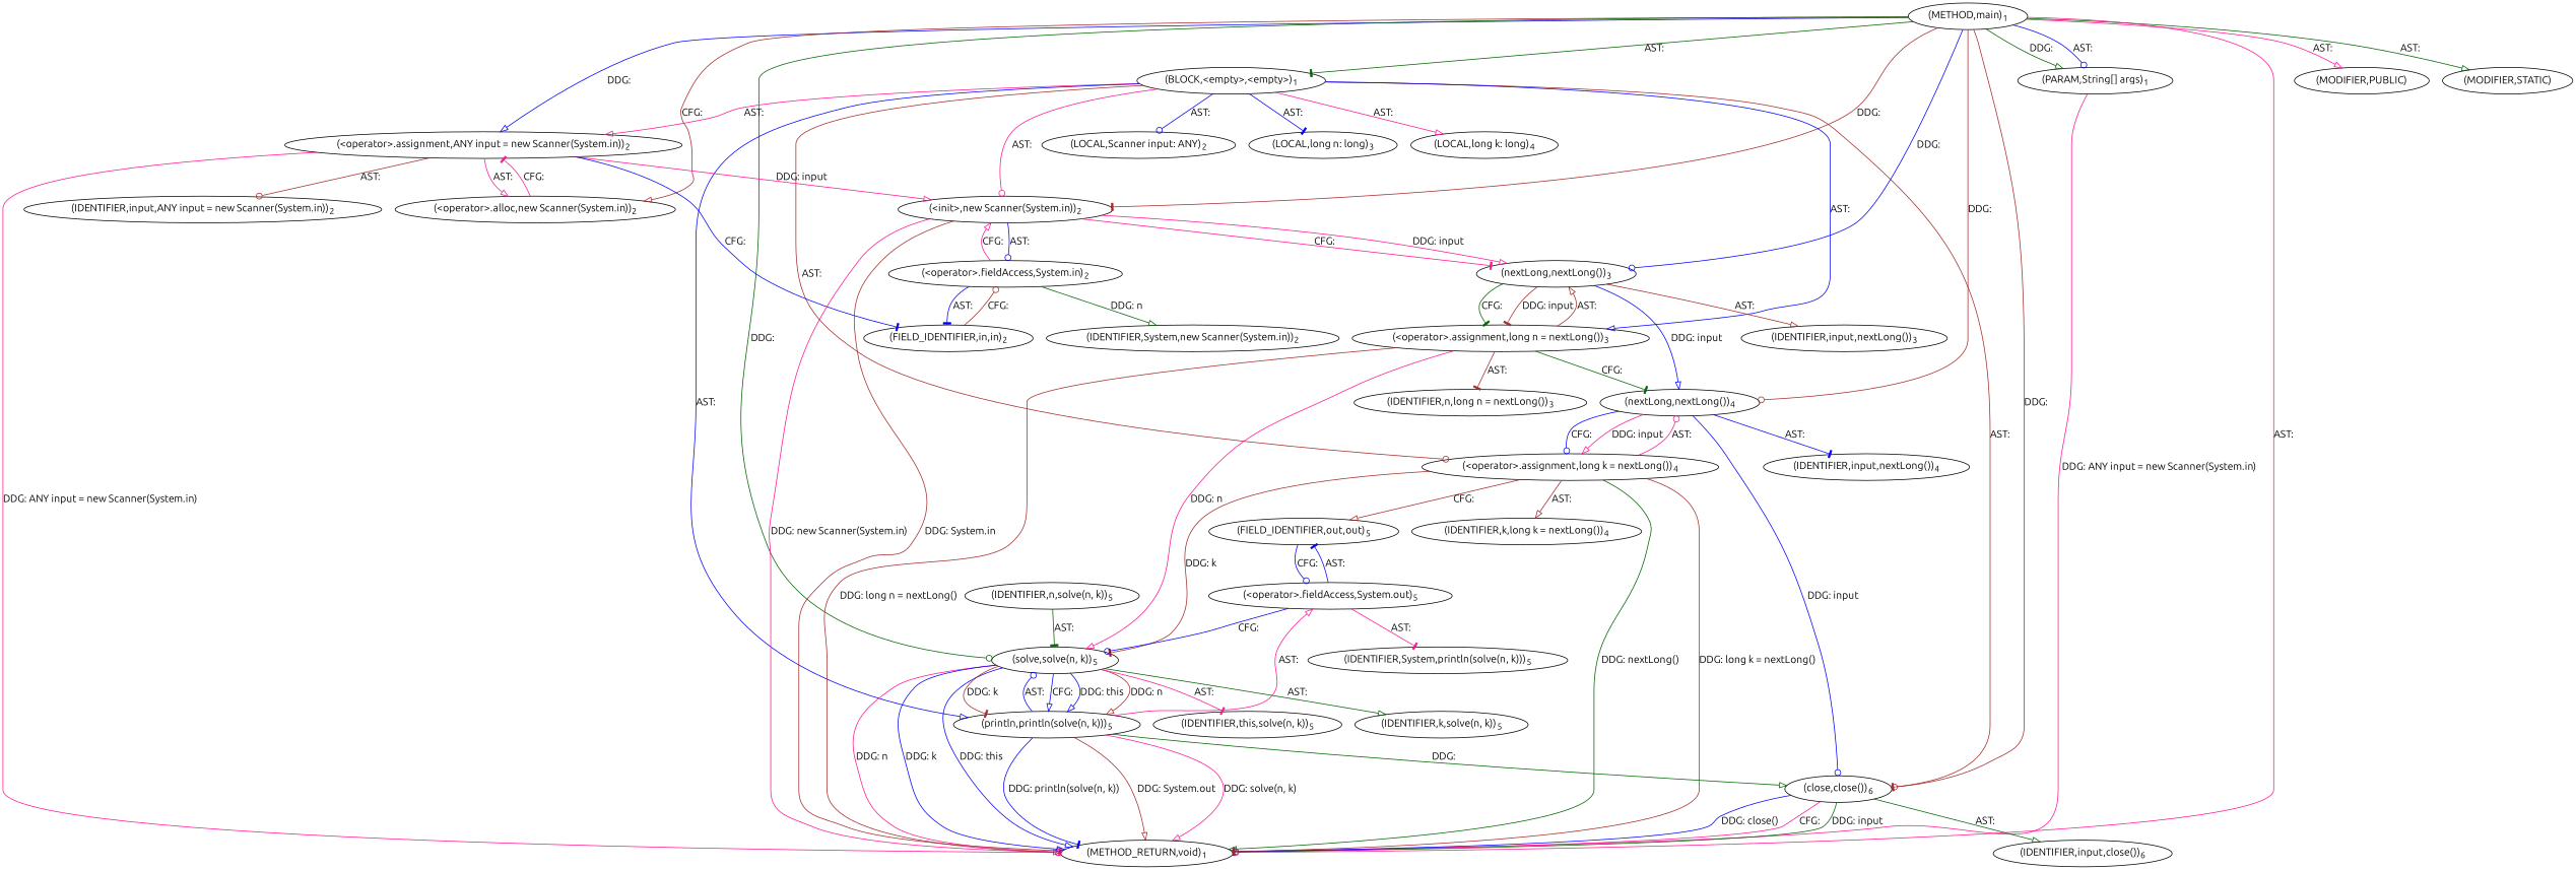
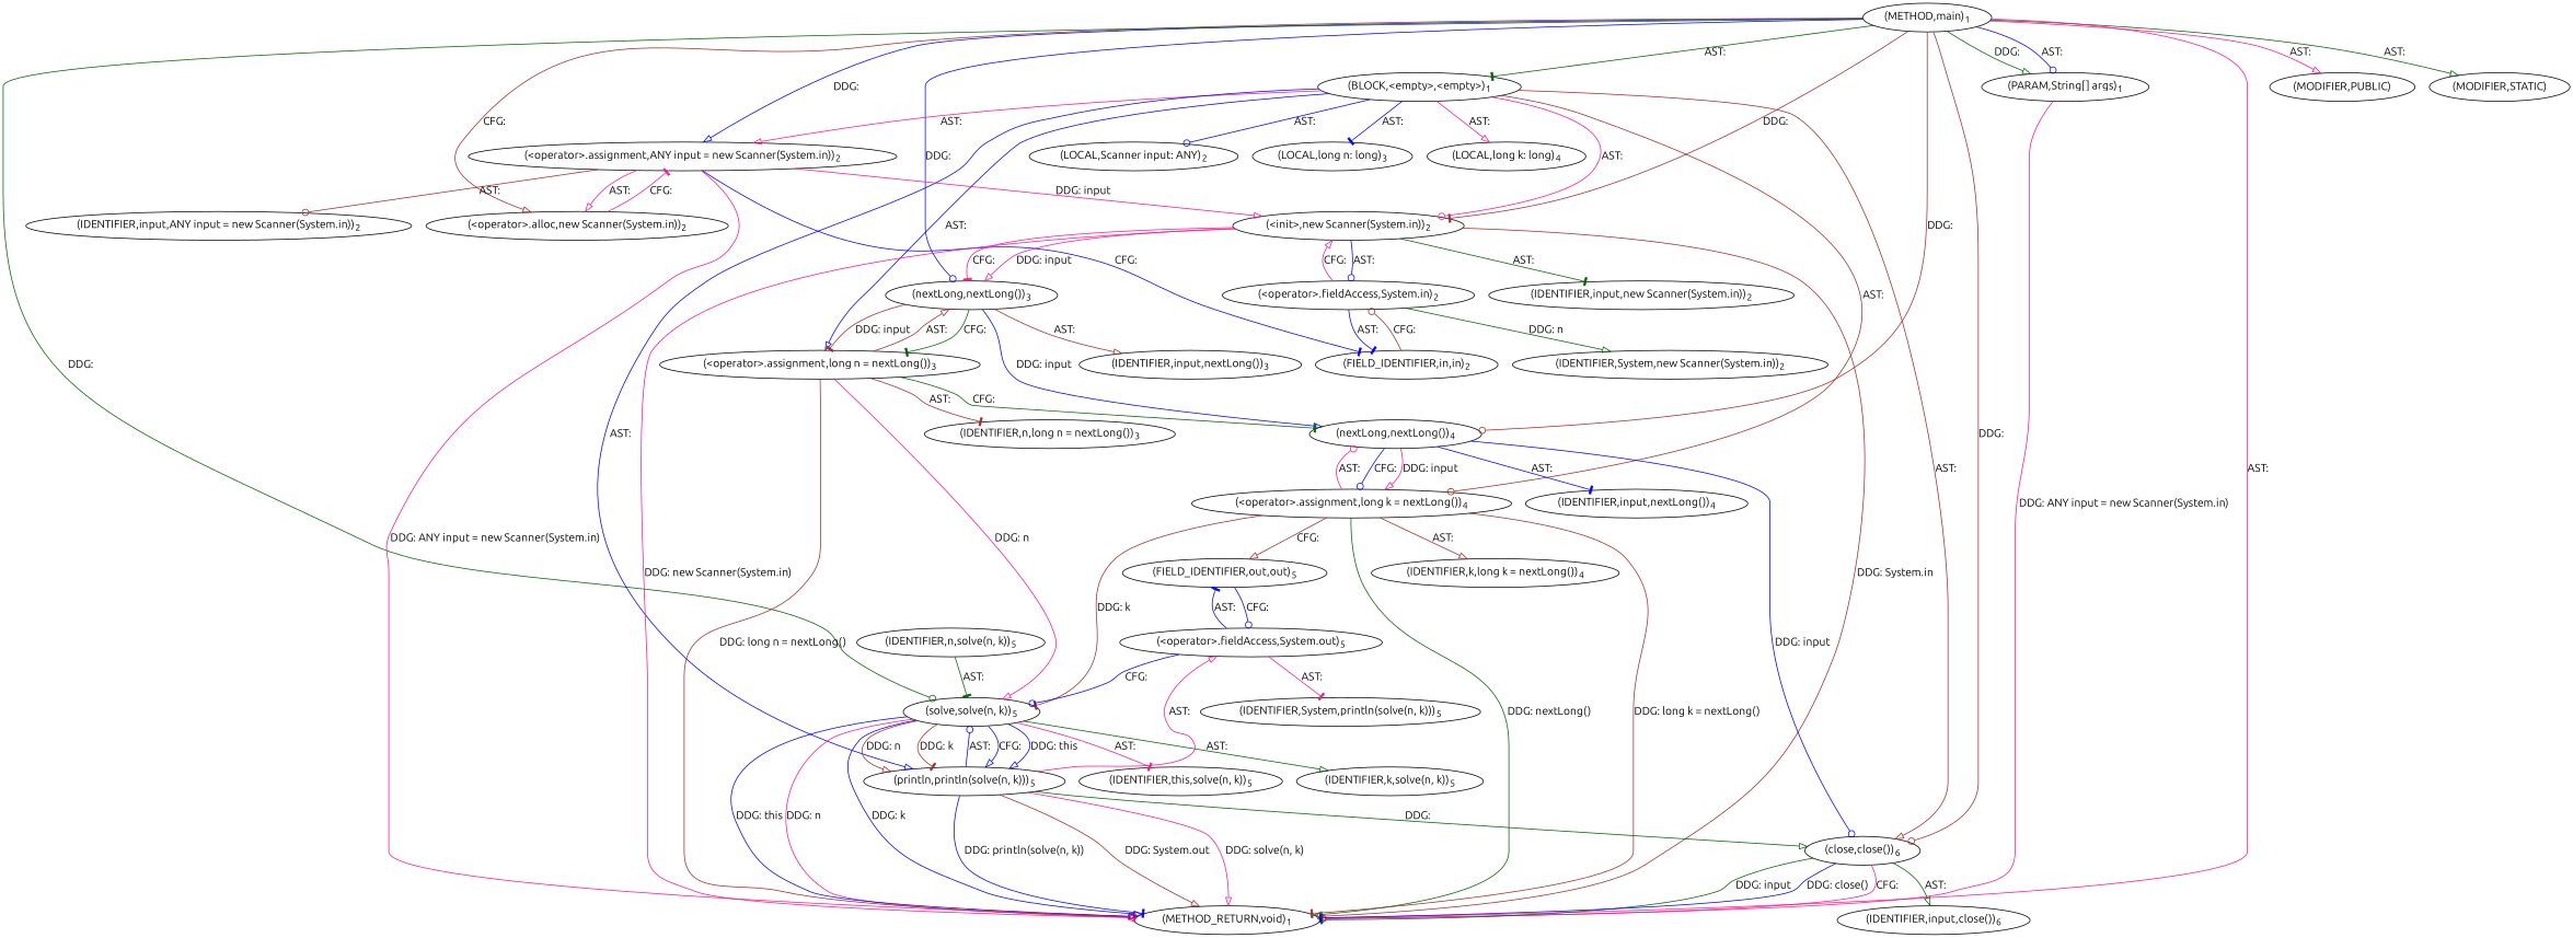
  digraph {
    fontname=Ubuntu
    node [fontname=Ubuntu]
    edge [arrowhead=onormal color=blue fontname=Ubuntu]
    n1 [label=<(METHOD,main)<SUB>1</SUB>>]
    n2 [label=<(PARAM,String[] args)<SUB>1</SUB>>]
    n3 [label=<(BLOCK,&lt;empty&gt;,&lt;empty&gt;)<SUB>1</SUB>>]
    n4 [label=<(&lt;operator&gt;.assignment,ANY input = new Scanner(System.in))<SUB>2</SUB>>]
    n5 [label=<(&lt;operator&gt;.alloc,new Scanner(System.in))<SUB>2</SUB>>]
    n6 [label=<(&lt;init&gt;,new Scanner(System.in))<SUB>2</SUB>>]
    n7 [label=<(nextLong,nextLong())<SUB>3</SUB>>]
    n8 [label=<(nextLong,nextLong())<SUB>4</SUB>>]
    n9 [label=<(solve,solve(n, k))<SUB>5</SUB>>]
    n10 [label=<(close,close())<SUB>6</SUB>>]
    n11 [label=<(MODIFIER,PUBLIC)>]
    n12 [label=<(MODIFIER,STATIC)>]
    n13 [label=<(METHOD_RETURN,void)<SUB>1</SUB>>]
    n14 [label=<(LOCAL,Scanner input: ANY)<SUB>2</SUB>>]
    n15 [label=<(LOCAL,long n: long)<SUB>3</SUB>>]
    n16 [label=<(&lt;operator&gt;.assignment,long n = nextLong())<SUB>3</SUB>>]
    n17 [label=<(LOCAL,long k: long)<SUB>4</SUB>>]
    n18 [label=<(&lt;operator&gt;.assignment,long k = nextLong())<SUB>4</SUB>>]
    n19 [label=<(println,println(solve(n, k)))<SUB>5</SUB>>]
    n20 [label=<(IDENTIFIER,input,ANY input = new Scanner(System.in))<SUB>2</SUB>>]
    n21 [label=<(FIELD_IDENTIFIER,in,in)<SUB>2</SUB>>]
+   n22 [label=<(IDENTIFIER,input,new Scanner(System.in))<SUB>2</SUB>>]
    n23 [label=<(&lt;operator&gt;.fieldAccess,System.in)<SUB>2</SUB>>]
    n24 [label=<(IDENTIFIER,input,nextLong())<SUB>3</SUB>>]
    n25 [label=<(IDENTIFIER,input,nextLong())<SUB>4</SUB>>]
    n26 [label=<(IDENTIFIER,this,solve(n, k))<SUB>5</SUB>>]
    n27 [label=<(IDENTIFIER,k,solve(n, k))<SUB>5</SUB>>]
    n28 [label=<(IDENTIFIER,input,close())<SUB>6</SUB>>]
    n29 [label=<(IDENTIFIER,n,long n = nextLong())<SUB>3</SUB>>]
    n30 [label=<(IDENTIFIER,k,long k = nextLong())<SUB>4</SUB>>]
    n31 [label=<(FIELD_IDENTIFIER,out,out)<SUB>5</SUB>>]
    n32 [label=<(&lt;operator&gt;.fieldAccess,System.out)<SUB>5</SUB>>]
    n33 [label=<(IDENTIFIER,System,new Scanner(System.in))<SUB>2</SUB>>]
    n34 [label=<(IDENTIFIER,System,println(solve(n, k)))<SUB>5</SUB>>]
    n35 [label=<(IDENTIFIER,n,solve(n, k))<SUB>5</SUB>>]
    n1 -> n2 [arrowhead=odot label="AST: "]
    n1 -> n2 [color=darkgreen label="DDG: "]
    n1 -> n3 [arrowhead=tee color=darkgreen label="AST: "]
    n1 -> n4 [label="DDG: "]
    n1 -> n5 [color=brown label="CFG: "]
    n1 -> n6 [arrowhead=tee color=brown label="DDG: "]
    n1 -> n7 [arrowhead=odot label="DDG: "]
    n1 -> n8 [arrowhead=odot color=brown label="DDG: "]
    n1 -> n9 [arrowhead=odot color=darkgreen label="DDG: "]
    n1 -> n10 [arrowhead=odot color=brown label="DDG: "]
    n1 -> n11 [color=deeppink label="AST: "]
    n1 -> n12 [color=darkgreen label="AST: "]
    n1 -> n13 [arrowhead=odot color=deeppink label="AST: "]
    n2 -> n13 [arrowhead=odot color=deeppink label="DDG: ANY input = new Scanner(System.in)"]
    n3 -> n4 [color=deeppink label="AST: "]
    n3 -> n6 [arrowhead=odot color=deeppink label="AST: "]
-   n3 -> n10 [arrowhead=tee color=brown label="AST: "]
+   n3 -> n10 [color=brown label="AST: "]
    n3 -> n14 [arrowhead=odot label="AST: "]
    n3 -> n15 [arrowhead=tee label="AST: "]
    n3 -> n16 [label="AST: "]
    n3 -> n17 [color=deeppink label="AST: "]
    n3 -> n18 [arrowhead=odot color=brown label="AST: "]
    n3 -> n19 [label="AST: "]
    n4 -> n5 [color=deeppink label="AST: "]
    n4 -> n6 [color=deeppink label="DDG: input"]
    n4 -> n13 [arrowhead=odot color=deeppink label="DDG: ANY input = new Scanner(System.in)"]
    n4 -> n20 [arrowhead=odot color=brown label="AST: "]
    n4 -> n21 [arrowhead=tee label="CFG: "]
    n5 -> n4 [arrowhead=tee color=deeppink label="CFG: "]
    n6 -> n7 [arrowhead=tee color=deeppink label="CFG: "]
    n6 -> n7 [color=deeppink label="DDG: input"]
    n6 -> n13 [arrowhead=odot color=brown label="DDG: System.in"]
    n6 -> n13 [arrowhead=odot color=deeppink label="DDG: new Scanner(System.in)"]
+   n6 -> n22 [arrowhead=tee color=darkgreen label="AST: "]
    n6 -> n23 [arrowhead=odot label="AST: "]
    n7 -> n8 [label="DDG: input"]
    n7 -> n16 [arrowhead=tee color=darkgreen label="CFG: "]
    n7 -> n16 [arrowhead=tee color=brown label="DDG: input"]
    n7 -> n24 [color=brown label="AST: "]
    n8 -> n10 [arrowhead=odot label="DDG: input"]
    n8 -> n18 [arrowhead=odot label="CFG: "]
    n8 -> n18 [color=deeppink label="DDG: input"]
    n8 -> n25 [arrowhead=tee label="AST: "]
    n9 -> n13 [arrowhead=tee color=deeppink label="DDG: n"]
    n9 -> n13 [label="DDG: k"]
    n9 -> n13 [label="DDG: this"]
    n9 -> n19 [label="CFG: "]
    n9 -> n19 [label="DDG: this"]
    n9 -> n19 [color=brown label="DDG: n"]
    n9 -> n19 [arrowhead=tee color=brown label="DDG: k"]
    n9 -> n26 [arrowhead=tee color=deeppink label="AST: "]
    n9 -> n27 [color=darkgreen label="AST: "]
    n10 -> n13 [arrowhead=odot color=deeppink label="CFG: "]
    n10 -> n13 [arrowhead=tee color=darkgreen label="DDG: input"]
    n10 -> n13 [arrowhead=tee label="DDG: close()"]
    n10 -> n28 [color=darkgreen label="AST: "]
    n16 -> n7 [color=brown label="AST: "]
    n16 -> n8 [arrowhead=tee color=darkgreen label="CFG: "]
    n16 -> n9 [color=deeppink label="DDG: n"]
    n16 -> n13 [color=brown label="DDG: long n = nextLong()"]
    n16 -> n29 [arrowhead=tee color=brown label="AST: "]
    n18 -> n8 [arrowhead=odot color=deeppink label="AST: "]
    n18 -> n9 [arrowhead=tee color=brown label="DDG: k"]
    n18 -> n13 [color=darkgreen label="DDG: nextLong()"]
    n18 -> n13 [arrowhead=tee color=brown label="DDG: long k = nextLong()"]
    n18 -> n30 [color=brown label="AST: "]
    n18 -> n31 [color=brown label="CFG: "]
    n19 -> n9 [arrowhead=odot label="AST: "]
    n19 -> n10 [color=darkgreen label="DDG: "]
    n19 -> n13 [color=brown label="DDG: System.out"]
    n19 -> n13 [color=deeppink label="DDG: solve(n, k)"]
    n19 -> n13 [arrowhead=tee label="DDG: println(solve(n, k))"]
    n19 -> n32 [color=deeppink label="AST: "]
    n21 -> n23 [arrowhead=odot color=brown label="CFG: "]
    n23 -> n6 [color=deeppink label="CFG: "]
    n23 -> n21 [arrowhead=tee label="AST: "]
    n23 -> n33 [color=darkgreen label="DDG: n"]
    n31 -> n32 [arrowhead=odot label="CFG: "]
    n32 -> n9 [arrowhead=odot label="CFG: "]
    n32 -> n31 [arrowhead=tee label="AST: "]
    n32 -> n34 [arrowhead=tee color=deeppink label="AST: "]
    n35 -> n9 [arrowhead=tee color=darkgreen label="AST: "]
  }
